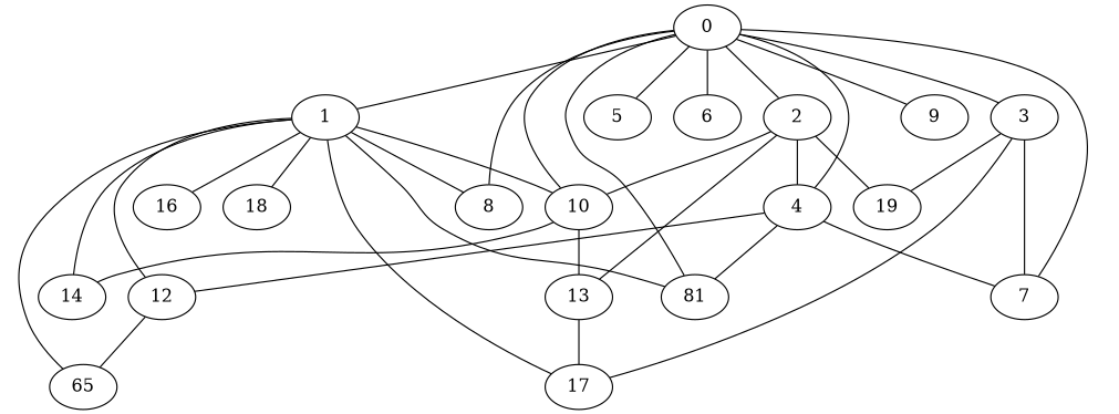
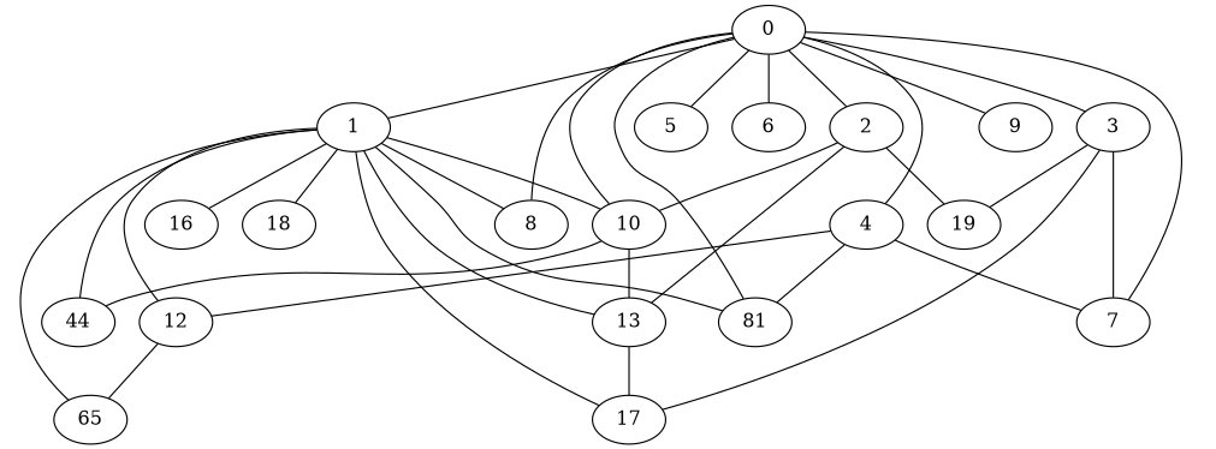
  graph {
    0
    1
    2
    3
    4
    5
    6
    7
    8
    9
    n11 [label=81]
    10
    12
    13
-   14
+   14 [label=44]
    n16 [label=65]
    16
    17
    18
    19
    0 -- 1
    0 -- 2
    0 -- 3
    0 -- 4
    0 -- 5
    0 -- 6
    0 -- 7
    0 -- 8
    0 -- 9
    0 -- n11
    0 -- 10
    1 -- 8
    1 -- n11
    1 -- 10
    1 -- 12
+   1 -- 13
    1 -- 14
    1 -- n16
    1 -- 16
    1 -- 17
    1 -- 18
-   2 -- 4
    2 -- 10
    2 -- 13
    2 -- 19
    3 -- 7
    3 -- 17
    3 -- 19
    4 -- 7
    4 -- n11
    4 -- 12
    10 -- 13
    10 -- 14
    12 -- n16
    13 -- 17
  }
